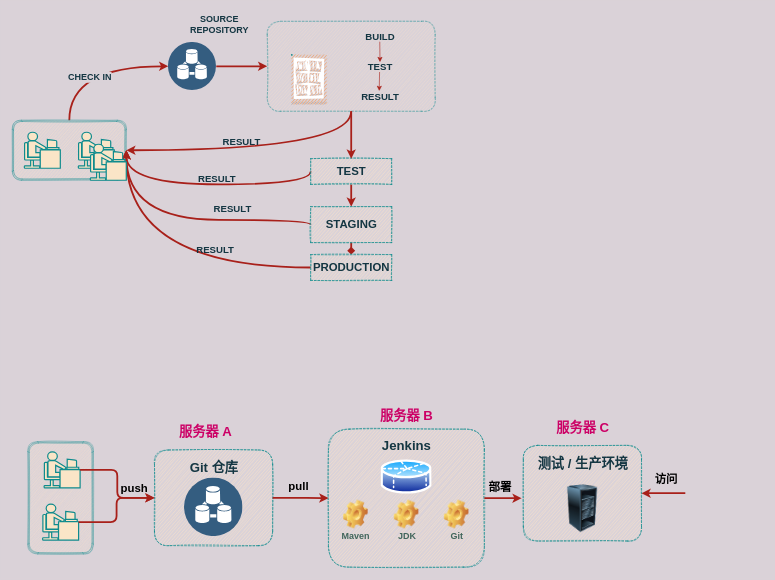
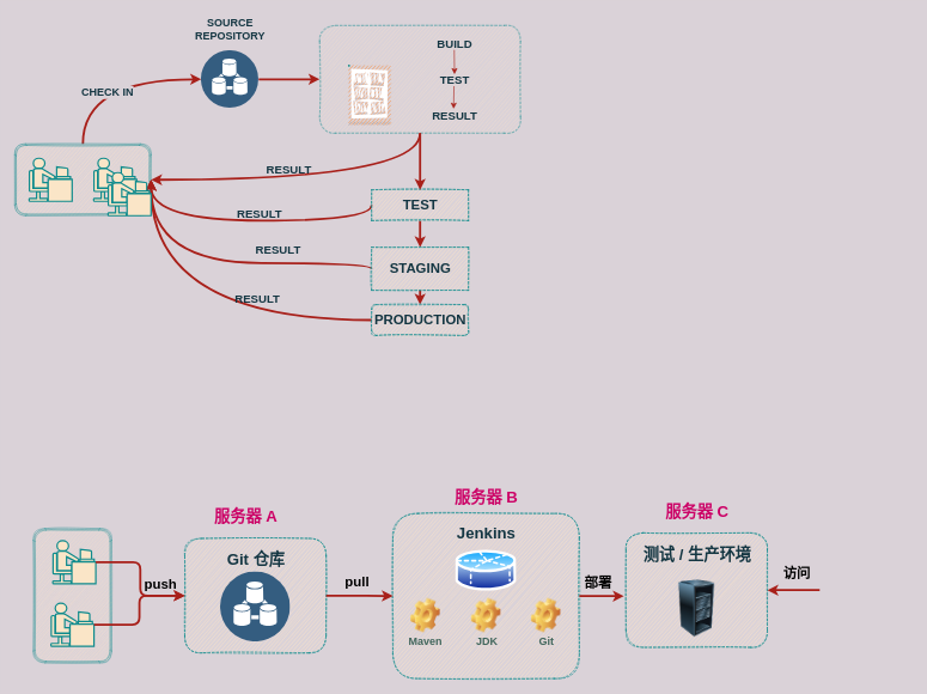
  <mxCell id="0" />
  <mxCell id="1" parent="0" />
  <mxCell id="2" style="edgeStyle=orthogonalEdgeStyle;rounded=0;orthogonalLoop=1;jettySize=auto;html=1;exitX=0.5;exitY=0;exitDx=0;exitDy=0;entryX=0;entryY=0.5;entryDx=0;entryDy=0;curved=1;labelBackgroundColor=#DAD2D8;strokeColor=#A8201A;fontColor=#143642;strokeWidth=3;" edge="1" parent="1" source="4" target="8"><mxGeometry relative="1" as="geometry" /></mxCell>
  <mxCell id="3" value="CHECK IN" style="edgeLabel;html=1;align=center;verticalAlign=middle;resizable=0;points=[];fontStyle=1;fontSize=15;labelBackgroundColor=#DAD2D8;fontColor=#143642;" vertex="1" connectable="0" parent="2"><mxGeometry x="-0.036" y="-17" relative="1" as="geometry"><mxPoint as="offset" /></mxGeometry></mxCell>
  <mxCell id="4" value="" style="shape=ext;double=1;rounded=1;whiteSpace=wrap;html=1;glass=0;sketch=1;perimeterSpacing=0;opacity=50;strokeColor=#0F8B8D;fillColor=#FAE5C7;fontColor=#143642;" vertex="1" parent="1"><mxGeometry x="20" y="200" width="190" height="100" as="geometry" /></mxCell>
  <mxCell id="5" value="" style="shape=mxgraph.cisco.people.androgenous_person;html=1;pointerEvents=1;dashed=0;fillColor=#FAE5C7;strokeColor=#0F8B8D;strokeWidth=2;verticalLabelPosition=bottom;verticalAlign=top;align=center;outlineConnect=0;fontColor=#143642;" vertex="1" parent="1"><mxGeometry x="40" y="220" width="60" height="60" as="geometry" /></mxCell>
  <mxCell id="6" value="" style="shape=mxgraph.cisco.people.androgenous_person;html=1;pointerEvents=1;dashed=0;fillColor=#FAE5C7;strokeColor=#0F8B8D;strokeWidth=2;verticalLabelPosition=bottom;verticalAlign=top;align=center;outlineConnect=0;fontColor=#143642;" vertex="1" parent="1"><mxGeometry x="130" y="220" width="60" height="60" as="geometry" /></mxCell>
  <mxCell id="7" style="edgeStyle=none;rounded=1;sketch=0;orthogonalLoop=1;jettySize=auto;html=1;exitX=1;exitY=0.5;exitDx=0;exitDy=0;strokeColor=#A8201A;fillColor=#FAE5C7;fontColor=#143642;entryX=0;entryY=0.5;entryDx=0;entryDy=0;strokeWidth=3;" edge="1" parent="1" source="8" target="11"><mxGeometry relative="1" as="geometry"><mxPoint x="445.833" y="110" as="targetPoint" /></mxGeometry></mxCell>
  <mxCell id="8" value="" style="aspect=fixed;perimeter=ellipsePerimeter;html=1;align=center;shadow=0;dashed=0;fontColor=#143642;fontSize=12;spacingTop=3;image;image=img/lib/ibm/data/device_registry.svg;labelBackgroundColor=#DAD2D8;fillColor=#FAE5C7;strokeColor=#0F8B8D;" vertex="1" parent="1"><mxGeometry x="280" y="70" width="80" height="80" as="geometry" /></mxCell>
- <mxCell id="9" value="SOURCE&lt;br&gt;REPOSITORY" style="text;html=1;align=center;verticalAlign=middle;resizable=0;points=[];autosize=1;fontSize=15;fontStyle=1;fontColor=#143642;" vertex="1" parent="1"><mxGeometry x="310" y="20" width="110" height="40" as="geometry" /></mxCell>
+ <mxCell id="9" value="SOURCE&lt;br&gt;REPOSITORY" style="text;html=1;align=center;verticalAlign=middle;resizable=0;points=[];autosize=1;fontSize=15;fontStyle=1;fontColor=#143642;" vertex="1" parent="1"><mxGeometry x="265" y="20" width="110" height="40" as="geometry" /></mxCell>
  <mxCell id="10" value="" style="group" vertex="1" connectable="0" parent="1"><mxGeometry x="445" y="35" width="280" height="150" as="geometry" /></mxCell>
  <mxCell id="11" value="" style="rounded=1;whiteSpace=wrap;html=1;glass=0;sketch=1;fontSize=15;opacity=50;strokeColor=#0F8B8D;fillColor=#FAE5C7;fontColor=#143642;dashed=1;" vertex="1" parent="10"><mxGeometry width="280" height="150" as="geometry" /></mxCell>
  <mxCell id="12" value="" style="outlineConnect=0;dashed=0;verticalLabelPosition=bottom;verticalAlign=top;align=center;html=1;shape=mxgraph.aws3.ecr_registry;fillColor=#F58534;gradientColor=none;rounded=0;sketch=1;strokeColor=#0F8B8D;fontColor=#143642;" vertex="1" parent="10"><mxGeometry x="41" y="56" width="57" height="82" as="geometry" /></mxCell>
  <mxCell id="13" value="" style="rounded=1;sketch=0;orthogonalLoop=1;jettySize=auto;html=1;strokeColor=#A8201A;fillColor=#FAE5C7;fontColor=#143642;" edge="1" parent="10" source="14"><mxGeometry relative="1" as="geometry"><mxPoint x="188" y="68" as="targetPoint" /></mxGeometry></mxCell>
  <mxCell id="14" value="&lt;b&gt;&lt;font style=&quot;font-size: 16px&quot;&gt;BUILD&lt;/font&gt;&lt;/b&gt;" style="text;html=1;align=center;verticalAlign=middle;resizable=0;points=[];autosize=1;fontColor=#143642;" vertex="1" parent="10"><mxGeometry x="158" y="15" width="59" height="19" as="geometry" /></mxCell>
  <mxCell id="15" value="&lt;b&gt;&lt;font style=&quot;font-size: 16px&quot;&gt;TEST&lt;/font&gt;&lt;/b&gt;" style="text;html=1;align=center;verticalAlign=middle;resizable=0;points=[];autosize=1;fontColor=#143642;" vertex="1" parent="10"><mxGeometry x="162" y="65.5" width="51" height="19" as="geometry" /></mxCell>
  <mxCell id="16" value="&lt;b&gt;&lt;font style=&quot;font-size: 16px&quot;&gt;RESULT&lt;/font&gt;&lt;/b&gt;" style="text;html=1;align=center;verticalAlign=middle;resizable=0;points=[];autosize=1;fontColor=#143642;" vertex="1" parent="10"><mxGeometry x="151" y="116" width="73" height="19" as="geometry" /></mxCell>
  <mxCell id="17" value="" style="rounded=1;sketch=0;orthogonalLoop=1;jettySize=auto;html=1;strokeColor=#A8201A;fillColor=#FAE5C7;fontColor=#143642;entryX=0.489;entryY=0.009;entryDx=0;entryDy=0;entryPerimeter=0;" edge="1" parent="10" source="15" target="16"><mxGeometry relative="1" as="geometry" /></mxCell>
  <mxCell id="18" style="edgeStyle=orthogonalEdgeStyle;rounded=1;sketch=0;orthogonalLoop=1;jettySize=auto;html=1;exitX=0.5;exitY=1;exitDx=0;exitDy=0;entryX=1;entryY=0.5;entryDx=0;entryDy=0;strokeColor=#A8201A;fillColor=#FAE5C7;fontColor=#143642;curved=1;strokeWidth=3;" edge="1" parent="1" source="11" target="4"><mxGeometry relative="1" as="geometry"><Array as="points"><mxPoint x="585" y="250" /></Array></mxGeometry></mxCell>
  <mxCell id="19" value="RESULT" style="edgeLabel;html=1;align=center;verticalAlign=middle;resizable=0;points=[];fontColor=#143642;labelBackgroundColor=none;fontStyle=1;fontSize=16;" vertex="1" connectable="0" parent="18"><mxGeometry x="0.08" y="-9" relative="1" as="geometry"><mxPoint x="-10.5" y="-6" as="offset" /></mxGeometry></mxCell>
  <mxCell id="20" style="edgeStyle=orthogonalEdgeStyle;curved=1;rounded=1;sketch=0;orthogonalLoop=1;jettySize=auto;html=1;exitX=0.5;exitY=1;exitDx=0;exitDy=0;entryX=0.5;entryY=0;entryDx=0;entryDy=0;strokeColor=#A8201A;fillColor=#FAE5C7;fontSize=16;fontColor=#143642;strokeWidth=3;" edge="1" parent="1" source="23" target="27"><mxGeometry relative="1" as="geometry" /></mxCell>
  <mxCell id="21" style="rounded=1;sketch=0;orthogonalLoop=1;jettySize=auto;html=1;exitX=0;exitY=0.5;exitDx=0;exitDy=0;entryX=1;entryY=0.5;entryDx=0;entryDy=0;strokeColor=#A8201A;fillColor=#FAE5C7;fontSize=16;fontColor=#143642;edgeStyle=orthogonalEdgeStyle;elbow=vertical;curved=1;strokeWidth=3;" edge="1" parent="1" source="23" target="4"><mxGeometry relative="1" as="geometry"><Array as="points"><mxPoint x="518" y="307" /><mxPoint x="210" y="307" /></Array></mxGeometry></mxCell>
  <mxCell id="22" value="&lt;span style=&quot;font-weight: 700;&quot;&gt;RESULT&lt;/span&gt;" style="edgeLabel;html=1;align=center;verticalAlign=middle;resizable=0;points=[];fontSize=16;fontColor=#143642;labelBackgroundColor=none;" vertex="1" connectable="0" parent="21"><mxGeometry x="-0.047" y="-1" relative="1" as="geometry"><mxPoint x="5.17" y="-9" as="offset" /></mxGeometry></mxCell>
  <mxCell id="23" value="&lt;b&gt;&lt;font style=&quot;font-size: 19px&quot;&gt;TEST&lt;/font&gt;&lt;/b&gt;" style="rounded=0;whiteSpace=wrap;html=1;dashed=1;labelBackgroundColor=none;sketch=1;strokeColor=#0F8B8D;fillColor=#FAE5C7;fontSize=16;fontColor=#143642;" vertex="1" parent="1"><mxGeometry x="517.5" y="264" width="135" height="43" as="geometry" /></mxCell>
- <mxCell id="24" style="edgeStyle=orthogonalEdgeStyle;curved=1;rounded=1;sketch=0;orthogonalLoop=1;jettySize=auto;html=1;exitX=0.5;exitY=1;exitDx=0;exitDy=0;entryX=0.5;entryY=0;entryDx=0;entryDy=0;strokeColor=#A8201A;fillColor=#FAE5C7;fontSize=16;fontColor=#143642;strokeWidth=3;endArrow=diamond;" edge="1" parent="1" source="27" target="30"><mxGeometry relative="1" as="geometry" /></mxCell>
+ <mxCell id="24" style="edgeStyle=orthogonalEdgeStyle;curved=1;rounded=1;sketch=0;orthogonalLoop=1;jettySize=auto;html=1;exitX=0.5;exitY=1;exitDx=0;exitDy=0;entryX=0.5;entryY=0;entryDx=0;entryDy=0;strokeColor=#A8201A;fillColor=#FAE5C7;fontSize=16;fontColor=#143642;strokeWidth=3;" edge="1" parent="1" source="27" target="30"><mxGeometry relative="1" as="geometry" /></mxCell>
  <mxCell id="25" style="edgeStyle=orthogonalEdgeStyle;curved=1;rounded=1;sketch=0;orthogonalLoop=1;jettySize=auto;html=1;exitX=0;exitY=0.5;exitDx=0;exitDy=0;entryX=1;entryY=0.5;entryDx=0;entryDy=0;strokeColor=#A8201A;fillColor=#FAE5C7;fontSize=16;fontColor=#143642;strokeWidth=3;" edge="1" parent="1" source="27" target="4"><mxGeometry relative="1" as="geometry"><Array as="points"><mxPoint x="210" y="366" /></Array></mxGeometry></mxCell>
  <mxCell id="26" value="&lt;span style=&quot;font-weight: 700;&quot;&gt;RESULT&lt;/span&gt;" style="edgeLabel;html=1;align=center;verticalAlign=middle;resizable=0;points=[];fontSize=16;fontColor=#143642;labelBackgroundColor=none;" vertex="1" connectable="0" parent="25"><mxGeometry x="-0.342" y="-10" relative="1" as="geometry"><mxPoint x="2.67" y="-8.5" as="offset" /></mxGeometry></mxCell>
  <mxCell id="27" value="&lt;b&gt;&lt;font style=&quot;font-size: 19px&quot;&gt;STAGING&lt;/font&gt;&lt;/b&gt;" style="rounded=0;whiteSpace=wrap;html=1;dashed=1;labelBackgroundColor=none;sketch=1;strokeColor=#0F8B8D;fillColor=#FAE5C7;fontSize=16;fontColor=#143642;" vertex="1" parent="1"><mxGeometry x="517.5" y="344" width="135" height="60" as="geometry" /></mxCell>
  <mxCell id="28" style="edgeStyle=orthogonalEdgeStyle;curved=1;rounded=1;sketch=0;orthogonalLoop=1;jettySize=auto;html=1;exitX=0;exitY=0.5;exitDx=0;exitDy=0;entryX=1;entryY=0.5;entryDx=0;entryDy=0;strokeColor=#A8201A;fillColor=#FAE5C7;fontSize=16;fontColor=#143642;strokeWidth=3;" edge="1" parent="1" source="30" target="4"><mxGeometry relative="1" as="geometry"><Array as="points"><mxPoint x="210" y="446" /></Array></mxGeometry></mxCell>
  <mxCell id="29" value="&lt;span style=&quot;font-weight: 700;&quot;&gt;RESULT&lt;/span&gt;" style="edgeLabel;html=1;align=center;verticalAlign=middle;resizable=0;points=[];fontSize=16;fontColor=#143642;labelBackgroundColor=none;" vertex="1" connectable="0" parent="28"><mxGeometry x="-0.394" y="-18" relative="1" as="geometry"><mxPoint x="-8" y="-12.5" as="offset" /></mxGeometry></mxCell>
- <mxCell id="30" value="&lt;span style=&quot;font-size: 19px&quot;&gt;&lt;b&gt;PRODUCTION&lt;/b&gt;&lt;/span&gt;" style="rounded=0;whiteSpace=wrap;html=1;dashed=1;labelBackgroundColor=none;sketch=1;strokeColor=#0F8B8D;fillColor=#FAE5C7;fontSize=16;fontColor=#143642;" vertex="1" parent="1"><mxGeometry x="517.5" y="424" width="135" height="43" as="geometry" /></mxCell>
+ <mxCell id="30" value="&lt;span style=&quot;font-size: 19px&quot;&gt;&lt;b&gt;PRODUCTION&lt;/b&gt;&lt;/span&gt;" style="whiteSpace=wrap;html=1;dashed=1;labelBackgroundColor=none;sketch=1;strokeColor=#0F8B8D;fillColor=#FAE5C7;fontSize=16;fontColor=#143642;rounded=1;" vertex="1" parent="1"><mxGeometry x="517.5" y="424" width="135" height="43" as="geometry" /></mxCell>
  <mxCell id="31" style="edgeStyle=orthogonalEdgeStyle;curved=1;rounded=1;sketch=0;orthogonalLoop=1;jettySize=auto;html=1;exitX=0.5;exitY=1;exitDx=0;exitDy=0;strokeColor=#A8201A;fillColor=#FAE5C7;fontSize=16;fontColor=#143642;strokeWidth=3;" edge="1" parent="1" source="11" target="23"><mxGeometry relative="1" as="geometry" /></mxCell>
  <mxCell id="32" value="" style="shape=mxgraph.cisco.people.androgenous_person;html=1;pointerEvents=1;dashed=0;fillColor=#FAE5C7;strokeColor=#0F8B8D;strokeWidth=2;verticalLabelPosition=bottom;verticalAlign=top;align=center;outlineConnect=0;fontColor=#143642;" vertex="1" parent="1"><mxGeometry x="150" y="240" width="60" height="60" as="geometry" /></mxCell>
  <mxCell id="33" value="" style="group" vertex="1" connectable="0" parent="1"><mxGeometry x="46" y="736" width="109" height="187" as="geometry" /></mxCell>
  <mxCell id="34" value="" style="shape=ext;double=1;rounded=1;whiteSpace=wrap;html=1;glass=0;sketch=1;perimeterSpacing=0;opacity=50;strokeColor=#0F8B8D;fillColor=#FAE5C7;fontColor=#143642;" vertex="1" parent="33"><mxGeometry width="109" height="187" as="geometry" /></mxCell>
  <mxCell id="35" value="" style="shape=mxgraph.cisco.people.androgenous_person;html=1;pointerEvents=1;dashed=0;fillColor=#FAE5C7;strokeColor=#0F8B8D;strokeWidth=2;verticalLabelPosition=bottom;verticalAlign=top;align=center;outlineConnect=0;fontColor=#143642;" vertex="1" parent="33"><mxGeometry x="27" y="17" width="60" height="60" as="geometry" /></mxCell>
  <mxCell id="36" value="" style="shape=mxgraph.cisco.people.androgenous_person;html=1;pointerEvents=1;dashed=0;fillColor=#FAE5C7;strokeColor=#0F8B8D;strokeWidth=2;verticalLabelPosition=bottom;verticalAlign=top;align=center;outlineConnect=0;fontColor=#143642;" vertex="1" parent="33"><mxGeometry x="24.5" y="104" width="60" height="60" as="geometry" /></mxCell>
  <mxCell id="37" value="&lt;font style=&quot;font-size: 22px&quot;&gt;&lt;b&gt;服务器 A&lt;/b&gt;&lt;/font&gt;" style="text;html=1;align=center;verticalAlign=middle;resizable=0;points=[];autosize=1;fontSize=16;fontColor=#CC0066;" vertex="1" parent="1"><mxGeometry x="292.5" y="707" width="98" height="25" as="geometry" /></mxCell>
  <mxCell id="38" value="" style="group" vertex="1" connectable="0" parent="1"><mxGeometry x="257" y="749.75" width="197" height="159.5" as="geometry" /></mxCell>
  <mxCell id="39" value="" style="rounded=1;whiteSpace=wrap;html=1;dashed=1;labelBackgroundColor=none;sketch=1;strokeColor=#0F8B8D;fillColor=#FAE5C7;fontSize=16;fontColor=#143642;" vertex="1" parent="38"><mxGeometry width="197" height="159.5" as="geometry" /></mxCell>
  <mxCell id="40" value="" style="aspect=fixed;perimeter=ellipsePerimeter;html=1;align=center;shadow=0;dashed=0;fontColor=#143642;fontSize=12;spacingTop=3;image;image=img/lib/ibm/data/device_registry.svg;labelBackgroundColor=#DAD2D8;fillColor=#FAE5C7;strokeColor=#0F8B8D;" vertex="1" parent="38"><mxGeometry x="49.75" y="46.5" width="97.5" height="97.5" as="geometry" /></mxCell>
  <mxCell id="41" value="&lt;font style=&quot;font-size: 22px&quot;&gt;&lt;b&gt;Git 仓库&lt;/b&gt;&lt;/font&gt;" style="text;html=1;align=center;verticalAlign=middle;resizable=0;points=[];autosize=1;fontSize=16;fontColor=#143642;" vertex="1" parent="38"><mxGeometry x="53" y="18" width="91" height="25" as="geometry" /></mxCell>
  <mxCell id="42" style="rounded=1;sketch=0;orthogonalLoop=1;jettySize=auto;html=1;exitX=1;exitY=0.5;exitDx=0;exitDy=0;exitPerimeter=0;strokeColor=#A8201A;strokeWidth=3;fillColor=#FAE5C7;fontSize=16;fontColor=#CC0066;edgeStyle=orthogonalEdgeStyle;" edge="1" parent="1" source="35" target="39"><mxGeometry relative="1" as="geometry" /></mxCell>
  <mxCell id="43" style="rounded=1;sketch=0;orthogonalLoop=1;jettySize=auto;html=1;exitX=1;exitY=0.5;exitDx=0;exitDy=0;exitPerimeter=0;entryX=0;entryY=0.5;entryDx=0;entryDy=0;strokeColor=#A8201A;strokeWidth=3;fillColor=#FAE5C7;fontSize=16;fontColor=#CC0066;edgeStyle=orthogonalEdgeStyle;" edge="1" parent="1" source="36" target="39"><mxGeometry relative="1" as="geometry" /></mxCell>
  <mxCell id="44" value="&lt;b&gt;&lt;font style=&quot;font-size: 19px&quot;&gt;push&lt;/font&gt;&lt;/b&gt;" style="edgeLabel;html=1;align=center;verticalAlign=middle;resizable=0;points=[];fontSize=15;labelBackgroundColor=none;" vertex="1" connectable="0" parent="43"><mxGeometry x="0.416" y="2" relative="1" as="geometry"><mxPoint x="14.67" y="-14.5" as="offset" /></mxGeometry></mxCell>
  <mxCell id="45" value="" style="group" vertex="1" connectable="0" parent="1"><mxGeometry x="547" y="681" width="260" height="264" as="geometry" /></mxCell>
  <mxCell id="46" value="&lt;font style=&quot;font-size: 22px&quot;&gt;&lt;b&gt;服务器 B&lt;/b&gt;&lt;/font&gt;" style="text;html=1;align=center;verticalAlign=middle;resizable=0;points=[];autosize=1;fontSize=16;fontColor=#CC0066;" vertex="1" parent="45"><mxGeometry x="81" width="98" height="25" as="geometry" /></mxCell>
  <mxCell id="47" value="" style="group;labelBorderColor=none;labelBackgroundColor=none;sketch=1;" vertex="1" connectable="0" parent="45"><mxGeometry y="34" width="260" height="230" as="geometry" /></mxCell>
  <mxCell id="48" value="" style="rounded=1;whiteSpace=wrap;html=1;dashed=1;labelBackgroundColor=none;sketch=1;strokeColor=#0F8B8D;fillColor=#FAE5C7;fontSize=16;fontColor=#143642;" vertex="1" parent="47"><mxGeometry width="260" height="230" as="geometry" /></mxCell>
  <mxCell id="49" value="&lt;font style=&quot;font-size: 22px&quot;&gt;&lt;b&gt;Jenkins&lt;/b&gt;&lt;/font&gt;" style="text;html=1;align=center;verticalAlign=middle;resizable=0;points=[];autosize=1;fontSize=16;fontColor=#143642;" vertex="1" parent="47"><mxGeometry x="83.999" y="15.996" width="92" height="25" as="geometry" /></mxCell>
  <mxCell id="50" value="" style="aspect=fixed;perimeter=ellipsePerimeter;html=1;align=center;shadow=0;dashed=0;spacingTop=3;image;image=img/lib/active_directory/database_partition_5.svg;rounded=0;labelBackgroundColor=none;sketch=1;strokeColor=#0F8B8D;fillColor=#FAE5C7;fontSize=16;fontColor=#CC0066;" vertex="1" parent="47"><mxGeometry x="87.43" y="48" width="85.13" height="62.99" as="geometry" /></mxCell>
  <mxCell id="51" value="" style="group" vertex="1" connectable="0" parent="47"><mxGeometry x="16.96" y="117.99" width="57.0" height="70.0" as="geometry" /></mxCell>
  <mxCell id="52" value="" style="shape=image;html=1;verticalLabelPosition=bottom;verticalAlign=top;imageAspect=1;aspect=fixed;image=img/clipart/Gear_128x128.png;rounded=0;dashed=1;labelBackgroundColor=none;sketch=1;strokeColor=#0F8B8D;fillColor=#FAE5C7;fontSize=16;fontColor=#000000;" vertex="1" parent="51"><mxGeometry x="8.04" width="40.92" height="48" as="geometry" /></mxCell>
  <mxCell id="53" value="&lt;span style=&quot;font-size: 15px;&quot;&gt;&lt;span style=&quot;font-size: 15px;&quot;&gt;Maven&lt;/span&gt;&lt;/span&gt;" style="text;html=1;align=center;verticalAlign=middle;resizable=0;points=[];autosize=1;fontSize=15;fontColor=#41665C;fontStyle=1" vertex="1" parent="51"><mxGeometry y="48.0" width="57" height="22" as="geometry" /></mxCell>
  <mxCell id="54" value="" style="group" vertex="1" connectable="0" parent="47"><mxGeometry x="101.5" y="117.99" width="57.0" height="70.0" as="geometry" /></mxCell>
  <mxCell id="55" value="" style="shape=image;html=1;verticalLabelPosition=bottom;verticalAlign=top;imageAspect=1;aspect=fixed;image=img/clipart/Gear_128x128.png;rounded=0;dashed=1;labelBackgroundColor=none;sketch=1;strokeColor=#0F8B8D;fillColor=#FAE5C7;fontSize=16;fontColor=#000000;" vertex="1" parent="54"><mxGeometry x="8.04" width="40.92" height="48" as="geometry" /></mxCell>
  <mxCell id="56" value="JDK" style="text;html=1;align=center;verticalAlign=middle;resizable=0;points=[];autosize=1;fontSize=15;fontColor=#41665C;fontStyle=1" vertex="1" parent="54"><mxGeometry x="9" y="48.0" width="40" height="22" as="geometry" /></mxCell>
  <mxCell id="57" value="" style="group" vertex="1" connectable="0" parent="47"><mxGeometry x="185" y="117.99" width="57.0" height="70.0" as="geometry" /></mxCell>
  <mxCell id="58" value="" style="shape=image;html=1;verticalLabelPosition=bottom;verticalAlign=top;imageAspect=1;aspect=fixed;image=img/clipart/Gear_128x128.png;rounded=0;dashed=1;labelBackgroundColor=none;sketch=1;strokeColor=#0F8B8D;fillColor=#FAE5C7;fontSize=16;fontColor=#000000;" vertex="1" parent="57"><mxGeometry x="8.04" width="40.92" height="48" as="geometry" /></mxCell>
  <mxCell id="59" value="&lt;span style=&quot;font-size: 15px&quot;&gt;&lt;span style=&quot;font-size: 15px&quot;&gt;Git&lt;/span&gt;&lt;/span&gt;" style="text;html=1;align=center;verticalAlign=middle;resizable=0;points=[];autosize=1;fontSize=15;fontColor=#41665C;fontStyle=1" vertex="1" parent="57"><mxGeometry x="13" y="48.0" width="31" height="22" as="geometry" /></mxCell>
  <mxCell id="60" style="edgeStyle=orthogonalEdgeStyle;rounded=1;sketch=0;orthogonalLoop=1;jettySize=auto;html=1;exitX=1;exitY=0.5;exitDx=0;exitDy=0;entryX=0;entryY=0.5;entryDx=0;entryDy=0;strokeColor=#A8201A;strokeWidth=3;fillColor=#FAE5C7;fontSize=15;fontColor=#000000;" edge="1" parent="1" source="39" target="48"><mxGeometry relative="1" as="geometry" /></mxCell>
  <mxCell id="61" value="&lt;b&gt;&lt;font style=&quot;font-size: 19px&quot;&gt;pull&lt;/font&gt;&lt;/b&gt;" style="edgeLabel;html=1;align=center;verticalAlign=middle;resizable=0;points=[];fontSize=15;labelBackgroundColor=none;" vertex="1" connectable="0" parent="1"><mxGeometry x="496.003" y="810" as="geometry" /></mxCell>
  <mxCell id="62" value="&lt;font style=&quot;font-size: 22px&quot;&gt;&lt;b&gt;服务器 C&lt;/b&gt;&lt;/font&gt;" style="text;html=1;align=center;verticalAlign=middle;resizable=0;points=[];autosize=1;fontSize=16;fontColor=#CC0066;" vertex="1" parent="1"><mxGeometry x="921.5" y="700" width="98" height="25" as="geometry" /></mxCell>
  <mxCell id="63" value="" style="group" vertex="1" connectable="0" parent="1"><mxGeometry x="872" y="742" width="197" height="159.5" as="geometry" /></mxCell>
  <mxCell id="64" value="" style="rounded=1;whiteSpace=wrap;html=1;dashed=1;labelBackgroundColor=none;sketch=1;strokeColor=#0F8B8D;fillColor=#FAE5C7;fontSize=16;fontColor=#143642;" vertex="1" parent="63"><mxGeometry width="197" height="159.5" as="geometry" /></mxCell>
  <mxCell id="65" value="&lt;font style=&quot;font-size: 22px&quot;&gt;&lt;b&gt;测试 / 生产环境&lt;/b&gt;&lt;/font&gt;" style="text;html=1;align=center;verticalAlign=middle;resizable=0;points=[];autosize=1;fontSize=16;fontColor=#143642;" vertex="1" parent="63"><mxGeometry x="19" y="18" width="160" height="25" as="geometry" /></mxCell>
  <mxCell id="66" value="" style="image;html=1;image=img/lib/clip_art/computers/Server_Rack_Partial_128x128.png;rounded=0;dashed=1;labelBackgroundColor=none;sketch=1;strokeColor=#0F8B8D;fillColor=#FAE5C7;fontSize=15;fontColor=#000000;" vertex="1" parent="63"><mxGeometry x="58.5" y="65.25" width="80" height="80" as="geometry" /></mxCell>
  <mxCell id="67" style="edgeStyle=orthogonalEdgeStyle;rounded=1;sketch=0;orthogonalLoop=1;jettySize=auto;html=1;exitX=1;exitY=0.5;exitDx=0;exitDy=0;entryX=-0.015;entryY=0.553;entryDx=0;entryDy=0;entryPerimeter=0;strokeColor=#A8201A;strokeWidth=3;fillColor=#FAE5C7;fontSize=15;fontColor=#000000;" edge="1" parent="1" source="48" target="64"><mxGeometry relative="1" as="geometry" /></mxCell>
  <mxCell id="68" value="&lt;b&gt;&lt;font style=&quot;font-size: 19px&quot;&gt;部署&lt;/font&gt;&lt;/b&gt;" style="edgeLabel;html=1;align=center;verticalAlign=middle;resizable=0;points=[];fontSize=15;labelBackgroundColor=none;" vertex="1" connectable="0" parent="1"><mxGeometry x="601.003" y="821.75" as="geometry"><mxPoint x="231" y="-10" as="offset" /></mxGeometry></mxCell>
  <mxCell id="69" style="edgeStyle=orthogonalEdgeStyle;rounded=1;sketch=0;orthogonalLoop=1;jettySize=auto;html=1;exitX=0;exitY=0.5;exitDx=0;exitDy=0;entryX=1;entryY=0.5;entryDx=0;entryDy=0;strokeColor=#A8201A;strokeWidth=3;fillColor=#FAE5C7;fontSize=15;fontColor=#000000;" edge="1" parent="1" source="70" target="64"><mxGeometry relative="1" as="geometry" /></mxCell>
  <mxCell id="70" value="" style="shape=image;html=1;verticalAlign=top;verticalLabelPosition=bottom;labelBackgroundColor=#ffffff;imageAspect=0;aspect=fixed;image=https://cdn0.iconfinder.com/data/icons/education-340/100/Tilda_Icons_1ed_group-128.png;rounded=0;dashed=1;sketch=1;strokeColor=#0F8B8D;fillColor=#FAE5C7;fontSize=15;fontColor=#000000;" vertex="1" parent="1"><mxGeometry x="1142" y="757.75" width="128" height="128" as="geometry" /></mxCell>
  <mxCell id="71" value="&lt;span style=&quot;font-size: 19px&quot;&gt;&lt;b&gt;访问&lt;/b&gt;&lt;/span&gt;" style="edgeLabel;html=1;align=center;verticalAlign=middle;resizable=0;points=[];fontSize=15;labelBackgroundColor=none;" vertex="1" connectable="0" parent="1"><mxGeometry x="509.003" y="827" as="geometry"><mxPoint x="600" y="-29" as="offset" /></mxGeometry></mxCell>
